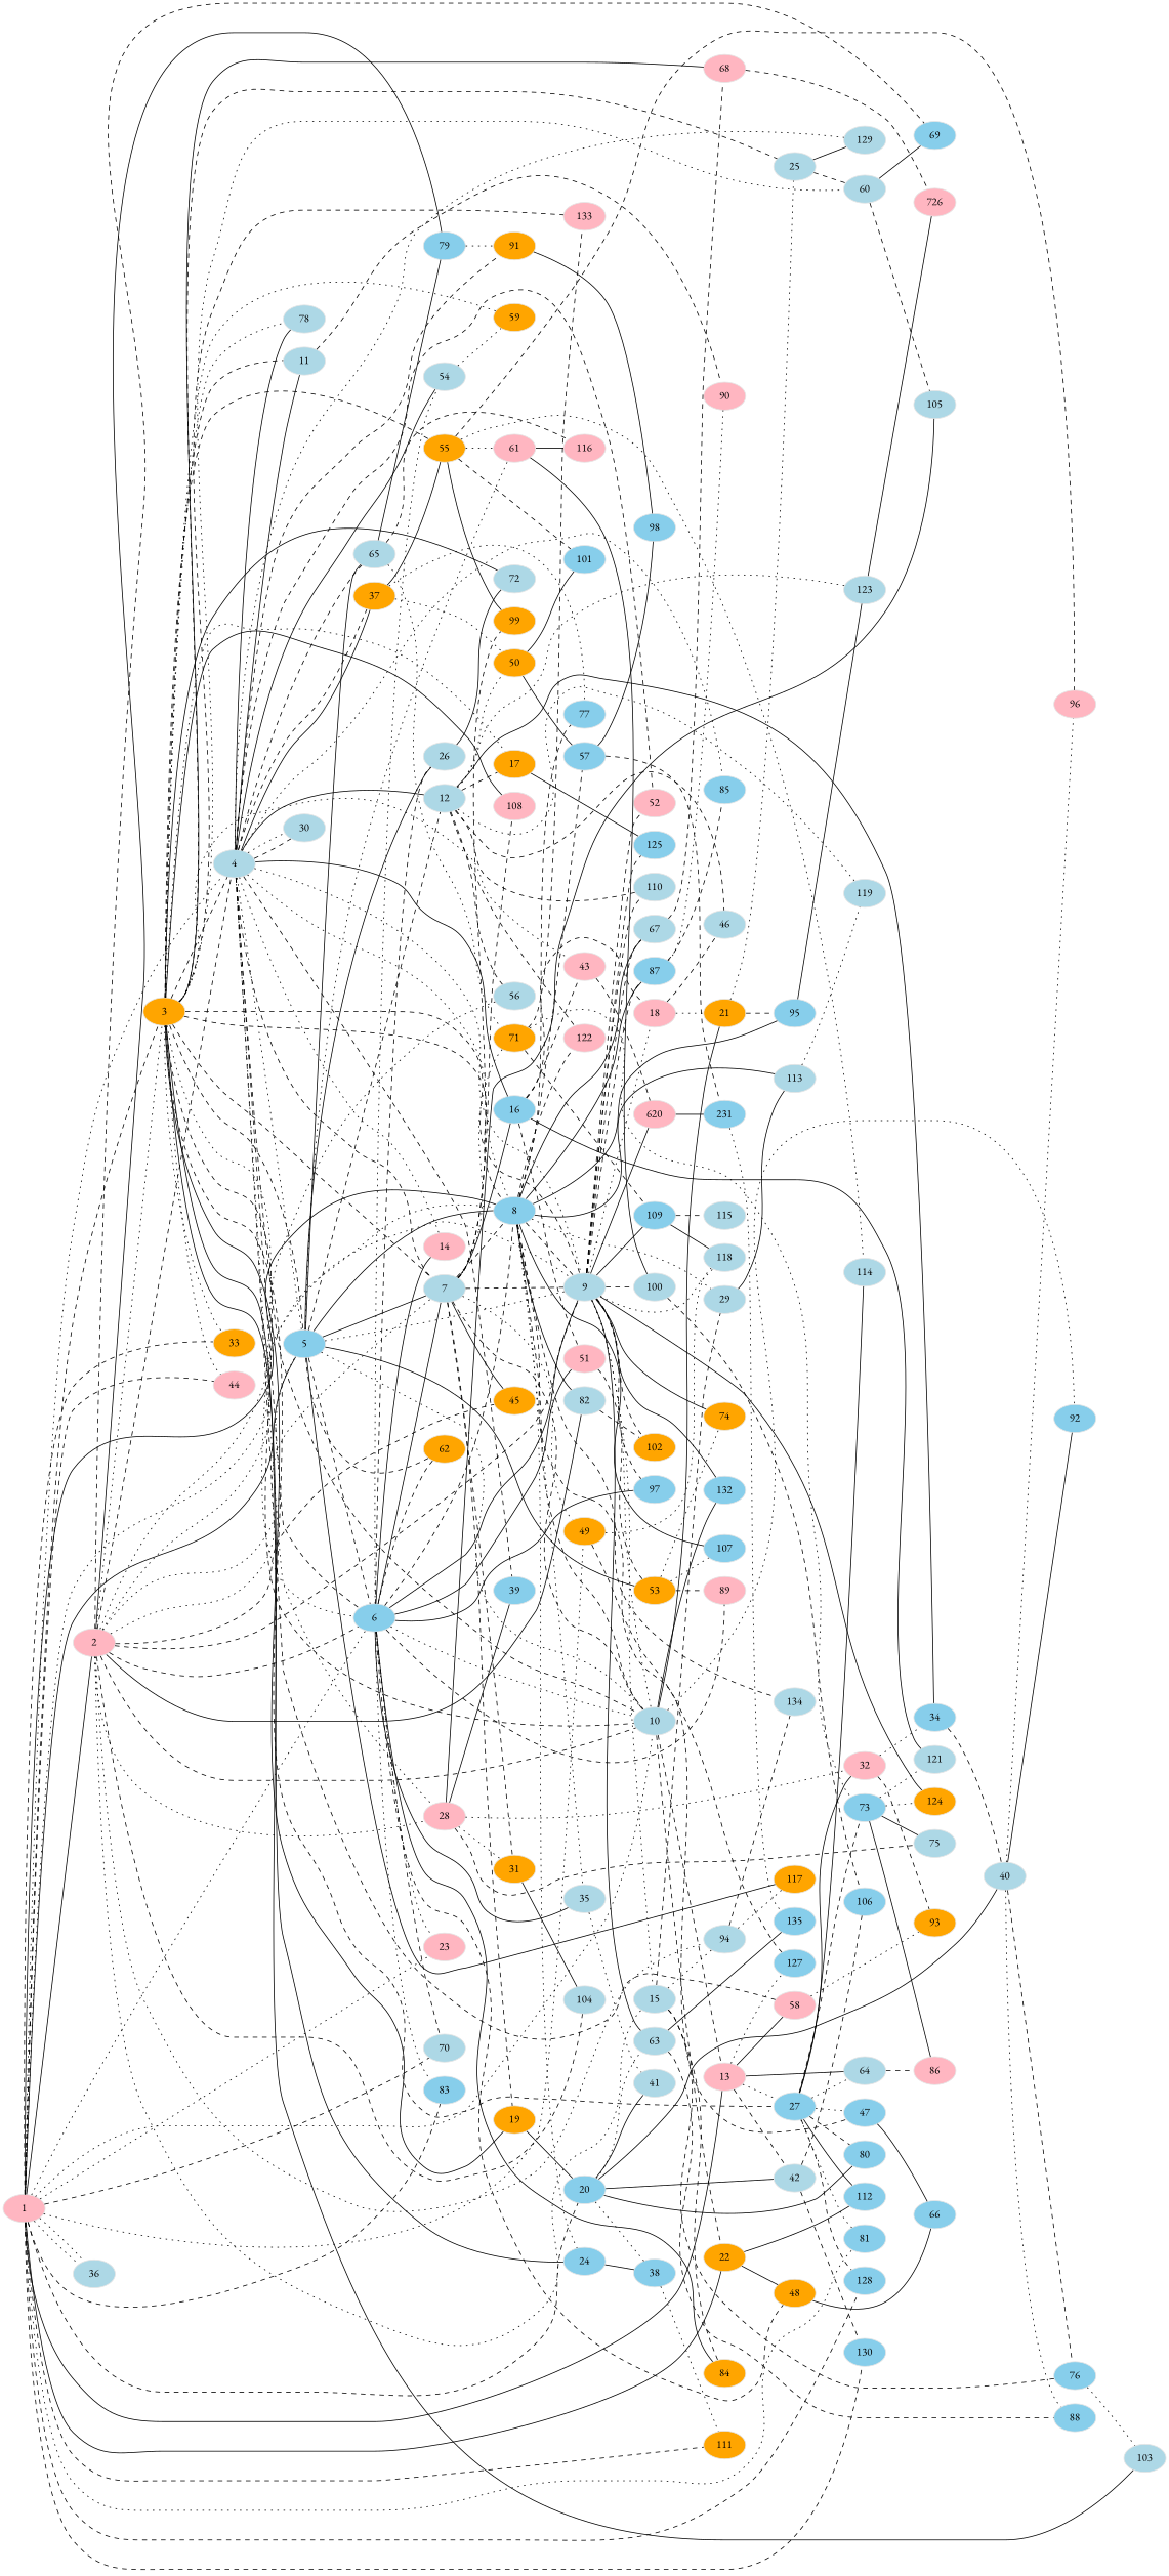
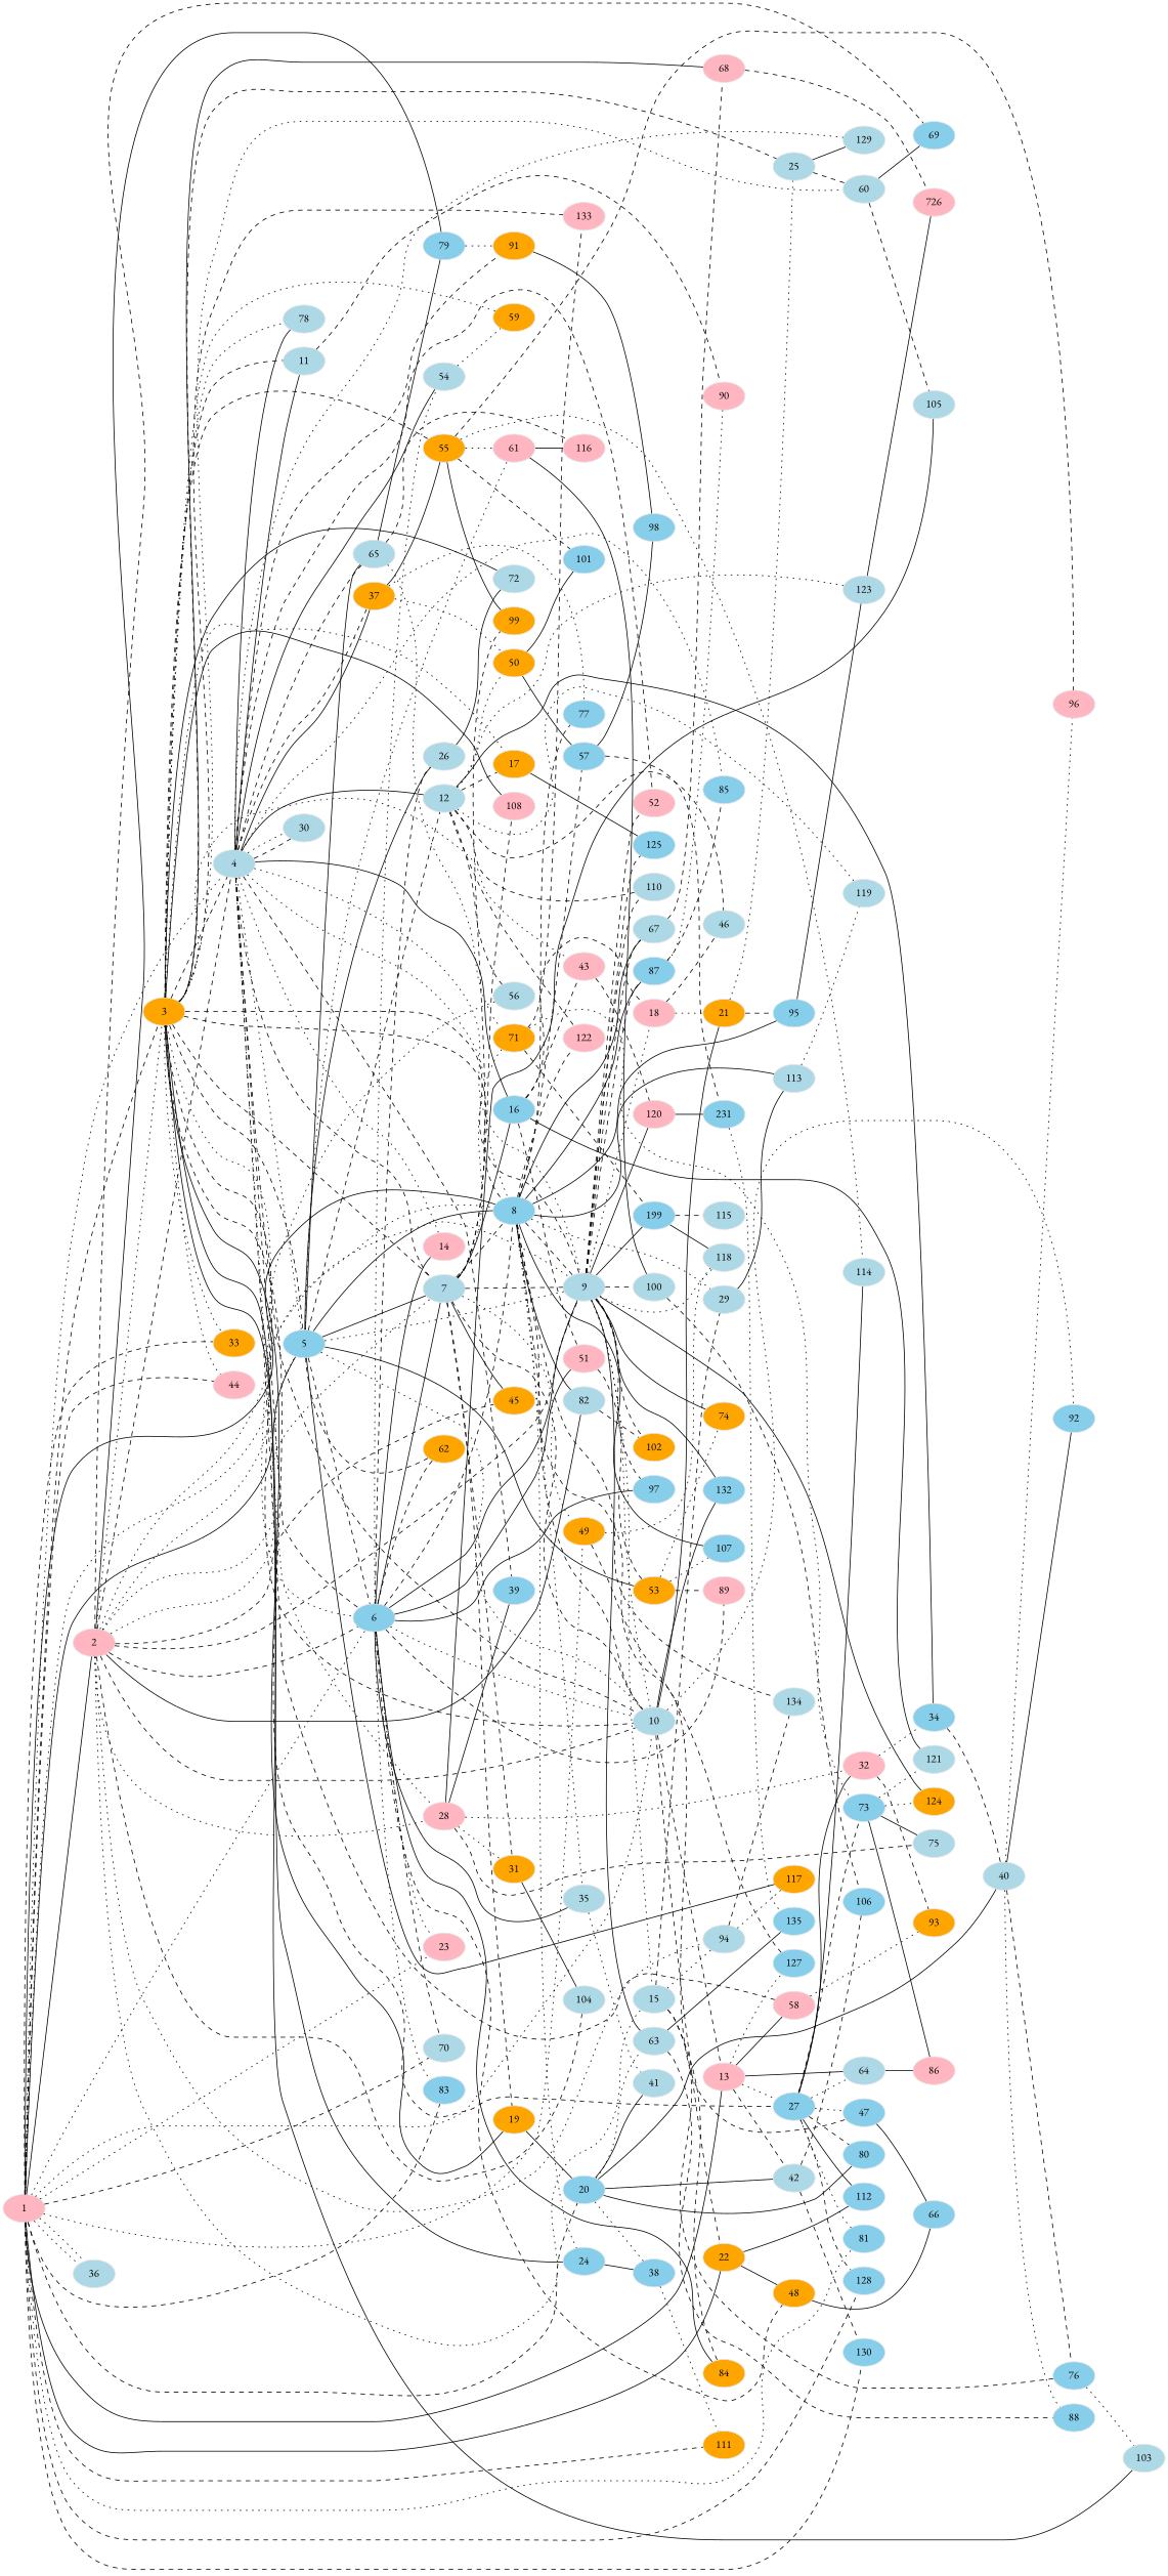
  graph {
    fontname="EB Garamond"
    rankdir=LR
    node [color=gray90 fillcolor=lightblue fontname="EB Garamond" style=filled]
    edge [fontname="EB Garamond" style=dashed]
    1 [fillcolor=lightpink]
    2 [fillcolor=lightpink]
    3 [fillcolor=orange]
    4
    5 [fillcolor=skyblue]
    6 [fillcolor=skyblue]
    8 [fillcolor=skyblue]
    9
    10
    13 [fillcolor=lightpink]
    20 [fillcolor=skyblue]
    22 [fillcolor=orange]
    23 [fillcolor=lightpink]
    33 [fillcolor=orange]
    36
    44 [fillcolor=lightpink]
    49 [fillcolor=orange]
    70
    81 [fillcolor=skyblue]
    83 [fillcolor=skyblue]
    111 [fillcolor=orange]
    128 [fillcolor=skyblue]
    130 [fillcolor=skyblue]
    7
    15
    28 [fillcolor=lightpink]
    45 [fillcolor=orange]
    56
    69 [fillcolor=skyblue]
    79 [fillcolor=skyblue]
    82
    94
    104
    11
    17 [fillcolor=orange]
    19 [fillcolor=orange]
    24 [fillcolor=skyblue]
    25
    27 [fillcolor=skyblue]
    43 [fillcolor=lightpink]
    55 [fillcolor=orange]
    59 [fillcolor=orange]
    60
    68 [fillcolor=lightpink]
    72
    78
    103
    108 [fillcolor=lightpink]
    133 [fillcolor=lightpink]
    12
    14 [fillcolor=lightpink]
    16 [fillcolor=skyblue]
    30
    37 [fillcolor=orange]
    39 [fillcolor=skyblue]
    52 [fillcolor=lightpink]
    54
    58 [fillcolor=lightpink]
    65
    85 [fillcolor=skyblue]
    91 [fillcolor=orange]
    129
    26
    53 [fillcolor=orange]
    61 [fillcolor=lightpink]
    62 [fillcolor=orange]
    117 [fillcolor=orange]
    35
    48 [fillcolor=orange]
    51 [fillcolor=lightpink]
    84 [fillcolor=orange]
    89 [fillcolor=lightpink]
    97 [fillcolor=skyblue]
    31 [fillcolor=orange]
    71 [fillcolor=orange]
    99 [fillcolor=orange]
    29
    47 [fillcolor=skyblue]
    57 [fillcolor=skyblue]
    67
    77 [fillcolor=skyblue]
    87 [fillcolor=skyblue]
    95 [fillcolor=skyblue]
    107 [fillcolor=skyblue]
    113
    122 [fillcolor=lightpink]
    134
    18 [fillcolor=lightpink]
    63
    74 [fillcolor=orange]
    100
    102 [fillcolor=orange]
-   109 [fillcolor=skyblue]
+   109 [fillcolor=skyblue label=199]
    110
    118
-   120 [fillcolor=lightpink label=620]
+   120 [fillcolor=lightpink]
    124 [fillcolor=orange]
    125 [fillcolor=skyblue]
    132 [fillcolor=skyblue]
    21 [fillcolor=orange]
    92 [fillcolor=skyblue]
    42
    64
    127 [fillcolor=skyblue]
    38 [fillcolor=skyblue]
    40
    41
    80 [fillcolor=skyblue]
    112 [fillcolor=skyblue]
    76 [fillcolor=skyblue]
    32 [fillcolor=lightpink]
    75
    105
    90 [fillcolor=lightpink]
    73 [fillcolor=skyblue]
    114
    96 [fillcolor=lightpink]
    101 [fillcolor=skyblue]
    n119 [fillcolor=lightpink label=726]
    34 [fillcolor=skyblue]
    46
    50 [fillcolor=orange]
    119
    123
    121
    93 [fillcolor=orange]
    116 [fillcolor=lightpink]
    98 [fillcolor=skyblue]
    66 [fillcolor=skyblue]
    n130 [fillcolor=skyblue label=231]
    88 [fillcolor=skyblue]
    135 [fillcolor=skyblue]
    106 [fillcolor=skyblue]
    115
    86 [fillcolor=lightpink]
    1 -- 2 [style=solid]
    1 -- 3
    1 -- 4 [style=dotted]
    1 -- 5 [style=solid]
    1 -- 6 [style=dotted]
    1 -- 8 [style=solid]
    1 -- 9 [style=dotted]
    1 -- 10 [style=dotted]
    1 -- 13 [style=solid]
    1 -- 20
    1 -- 22 [style=solid]
    1 -- 23 [style=dotted]
    1 -- 33
    1 -- 36 [style=dotted]
    1 -- 36 [style=dotted]
    1 -- 44
    1 -- 49 [style=dotted]
    1 -- 70
    1 -- 81 [style=dotted]
    1 -- 83
    1 -- 111
    1 -- 128
    1 -- 130
    2 -- 3 [style=dotted]
    2 -- 4
    2 -- 5 [style=dotted]
    2 -- 6
    2 -- 8 [style=dotted]
    2 -- 9
    2 -- 10
    2 -- 7 [style=dotted]
    2 -- 15 [style=dotted]
    2 -- 28 [style=dotted]
    2 -- 45
    2 -- 56 [style=dotted]
    2 -- 69
    2 -- 79 [style=solid]
    2 -- 82 [style=solid]
    2 -- 94 [style=dotted]
    2 -- 104
    3 -- 4
    3 -- 5
    3 -- 6 [style=dotted]
    3 -- 8
    3 -- 9
    3 -- 10
    3 -- 33 [style=dotted]
    3 -- 44 [style=dotted]
    3 -- 7
    3 -- 11
    3 -- 17 [style=dotted]
    3 -- 19 [style=solid]
    3 -- 24 [style=solid]
    3 -- 25
    3 -- 27
    3 -- 43 [style=dotted]
    3 -- 55
    3 -- 59 [style=dotted]
    3 -- 60 [style=dotted]
    3 -- 68 [style=solid]
    3 -- 72 [style=solid]
    3 -- 78 [style=dotted]
    3 -- 103 [style=solid]
    3 -- 108 [style=solid]
    3 -- 133
    4 -- 5 [style=dotted]
    4 -- 6
    4 -- 8 [style=dotted]
    4 -- 9 [style=dotted]
    4 -- 10
    4 -- 7
    4 -- 28 [style=dotted]
    4 -- 11 [style=solid]
    4 -- 78 [style=solid]
    4 -- 12 [style=solid]
    4 -- 14 [style=dotted]
    4 -- 16 [style=solid]
    4 -- 30
    4 -- 30 [style=dotted]
    4 -- 37 [style=solid]
    4 -- 37
    4 -- 39
    4 -- 52
    4 -- 54 [style=solid]
    4 -- 58
    4 -- 65
    4 -- 85 [style=dotted]
    4 -- 91
    4 -- 129 [style=dotted]
    5 -- 6
    5 -- 8 [style=solid]
    5 -- 9 [style=dotted]
    5 -- 10 [style=dotted]
    5 -- 7 [style=solid]
    5 -- 12
    5 -- 65 [style=solid]
    5 -- 26 [style=solid]
    5 -- 53 [style=solid]
    5 -- 61 [style=dotted]
    5 -- 62
    5 -- 117 [style=solid]
    6 -- 8
    6 -- 9 [style=solid]
    6 -- 10 [style=dotted]
    6 -- 23 [style=dotted]
    6 -- 70
    6 -- 83 [style=dotted]
    6 -- 7 [style=solid]
    6 -- 14 [style=solid]
    6 -- 54 [style=dotted]
    6 -- 26
    6 -- 62
    6 -- 35 [style=solid]
    6 -- 48
    6 -- 51 [style=solid]
    6 -- 84 [style=solid]
    6 -- 89
    6 -- 97 [style=solid]
    8 -- 9
    8 -- 10
    8 -- 82 [style=solid]
    8 -- 24 [style=dotted]
    8 -- 35 [style=dotted]
    8 -- 29 [style=dotted]
    8 -- 47
    8 -- 57
    8 -- 67 [style=solid]
    8 -- 77
    8 -- 87 [style=solid]
    8 -- 95 [style=solid]
    8 -- 107 [style=solid]
    8 -- 113 [style=solid]
    8 -- 122
    8 -- 134
    9 -- 10 [style=dotted]
    9 -- 15 [style=dotted]
    9 -- 52
    9 -- 97
    9 -- 67
    9 -- 87
    9 -- 18 [style=dotted]
    9 -- 63 [style=solid]
    9 -- 74 [style=solid]
    9 -- 100
    9 -- 102
    9 -- 109 [style=solid]
    9 -- 110
    9 -- 118 [style=dotted]
    9 -- 120 [style=solid]
    9 -- 124 [style=solid]
    9 -- 125
    9 -- 132 [style=solid]
    10 -- 13
    10 -- 22
    10 -- 132 [style=solid]
    10 -- 21 [style=solid]
    10 -- 92 [style=dotted]
    13 -- 27 [style=dotted]
    13 -- 58 [style=solid]
    13 -- 42
    13 -- 64 [style=solid]
    13 -- 127 [style=dotted]
    20 -- 63 [style=dotted]
    20 -- 42 [style=solid]
    20 -- 38 [style=dotted]
    20 -- 40 [style=solid]
    20 -- 41 [style=solid]
    20 -- 80 [style=solid]
    22 -- 48 [style=solid]
    22 -- 112 [style=solid]
    49 -- 118 [style=dotted]
    49 -- 127
    7 -- 8
    7 -- 9
    7 -- 10
    7 -- 49 [style=dotted]
    7 -- 45 [style=solid]
    7 -- 19
    7 -- 108
    7 -- 16 [style=solid]
    7 -- 31
    7 -- 71 [style=dotted]
    7 -- 99
    15 -- 94 [style=dotted]
    15 -- 84
    15 -- 29
    15 -- 76
    28 -- 39 [style=solid]
    28 -- 31 [style=dotted]
    28 -- 32 [style=dotted]
    28 -- 75
    28 -- 105 [style=solid]
    79 -- 91 [style=dotted]
    82 -- 102
    94 -- 117 [style=dotted]
    94 -- 134
    11 -- 90
    17 -- 125 [style=solid]
    19 -- 20 [style=solid]
    24 -- 38 [style=solid]
    25 -- 60
    25 -- 129 [style=solid]
    27 -- 81 [style=dotted]
    27 -- 128
    27 -- 47 [style=dotted]
    27 -- 64 [style=dotted]
    27 -- 80
    27 -- 112 [style=solid]
    27 -- 32 [style=solid]
    27 -- 73
    27 -- 114 [style=solid]
    43 -- 120
    55 -- 61 [style=dotted]
    55 -- 99 [style=solid]
    55 -- 114 [style=dotted]
    55 -- 96
    55 -- 101
    60 -- 69 [style=solid]
    60 -- 105
    68 -- n119
    12 -- 56
    12 -- 17
    12 -- 122
    12 -- 110
    12 -- 34 [style=solid]
    12 -- 46
    12 -- 50 [style=dotted]
    12 -- 119 [style=dotted]
    12 -- 123 [style=dotted]
    16 -- 43
    16 -- 51
    16 -- 18
    16 -- 121 [style=solid]
    37 -- 55 [style=solid]
    37 -- 77 [style=dotted]
    37 -- 50 [style=dotted]
    54 -- 59 [style=dotted]
    58 -- 93 [style=dotted]
    65 -- 79 [style=solid]
    65 -- 71 [style=dotted]
    65 -- 116
    91 -- 98 [style=solid]
    26 -- 72 [style=solid]
    53 -- 89
    53 -- 107 [style=dotted]
    53 -- 74 [style=dotted]
    61 -- 100 [style=solid]
    61 -- 116 [style=solid]
    35 -- 41 [style=dotted]
    48 -- 66 [style=solid]
    51 -- 53
    31 -- 104 [style=solid]
    71 -- 133
    71 -- 109
    71 -- 73 [style=dotted]
    29 -- 113 [style=solid]
    47 -- 66 [style=solid]
    57 -- 98 [style=solid]
    57 -- n130
    67 -- 68
    87 -- 85
    87 -- 90 [style=dotted]
    95 -- 123 [style=solid]
    113 -- 119 [style=dotted]
    18 -- 21 [style=dotted]
    18 -- 46
    63 -- 88
    63 -- 135 [style=solid]
    100 -- 106
    109 -- 118 [style=solid]
    109 -- 115
    120 -- n130 [style=solid]
    21 -- 25 [style=dotted]
    21 -- 95
    42 -- 130
    42 -- 106
-   64 -- 86
+   64 -- 86 [style=solid]
    38 -- 111 [style=dotted]
    40 -- 92 [style=solid]
    40 -- 76
    40 -- 96 [style=dotted]
    40 -- 88 [style=dotted]
    76 -- 103 [style=dotted]
    32 -- 34 [style=dotted]
    32 -- 93
    73 -- 124 [style=dotted]
    73 -- 75 [style=solid]
    73 -- 121 [style=dotted]
    73 -- 86 [style=solid]
    34 -- 40
    50 -- 57 [style=solid]
    50 -- 101 [style=solid]
    123 -- n119 [style=solid]
    n130 -- 135 [style=dotted]
  }
